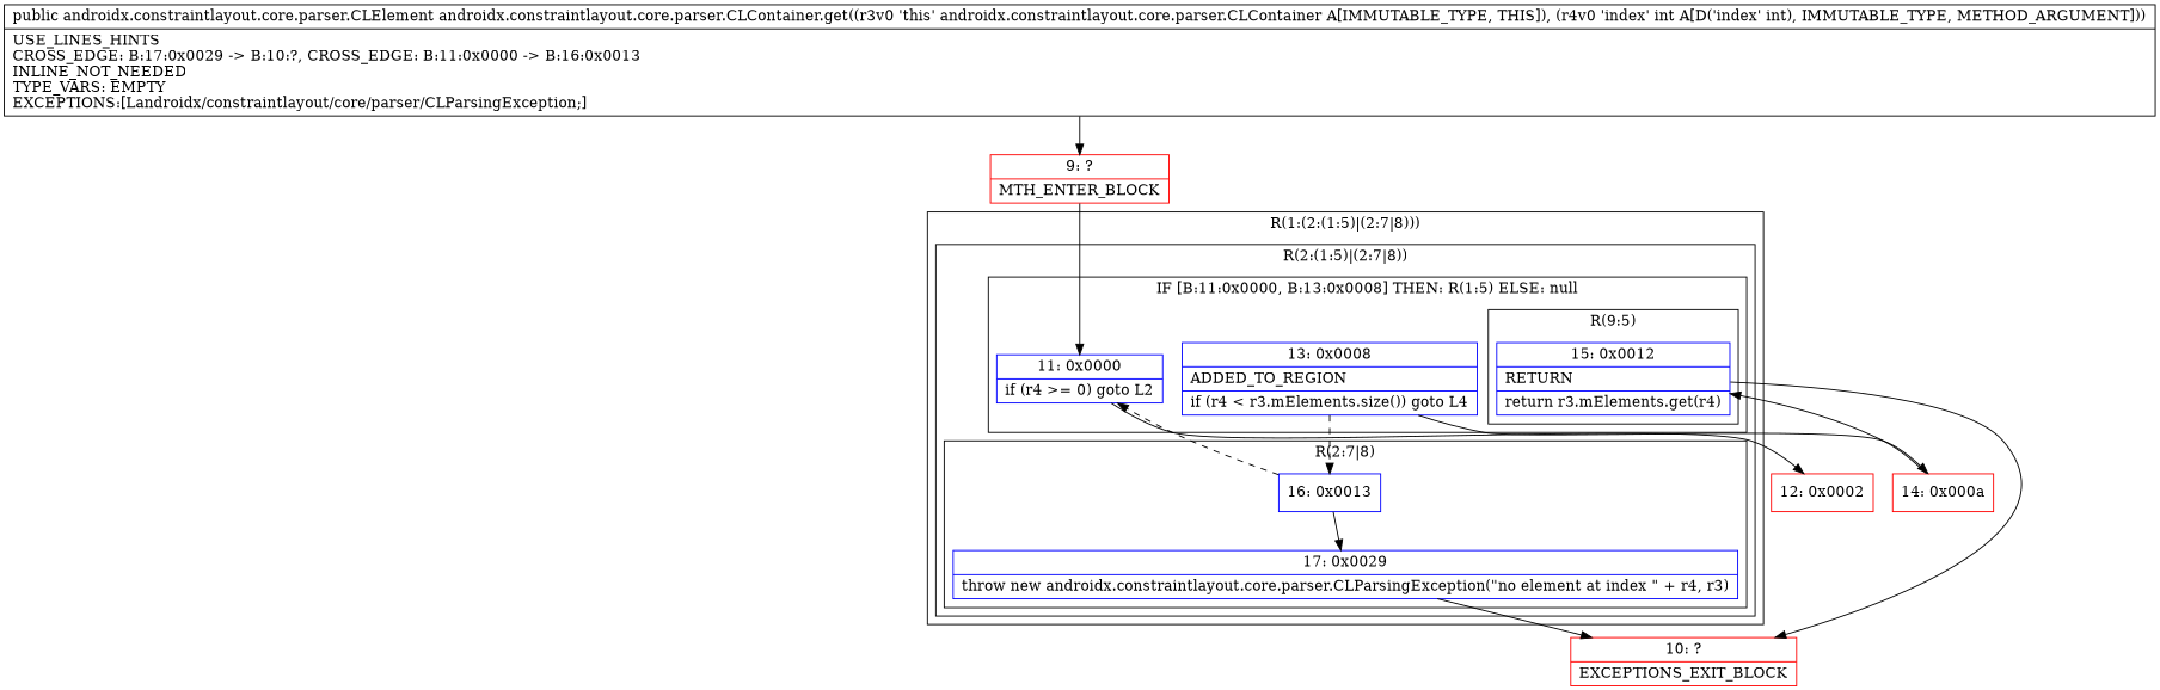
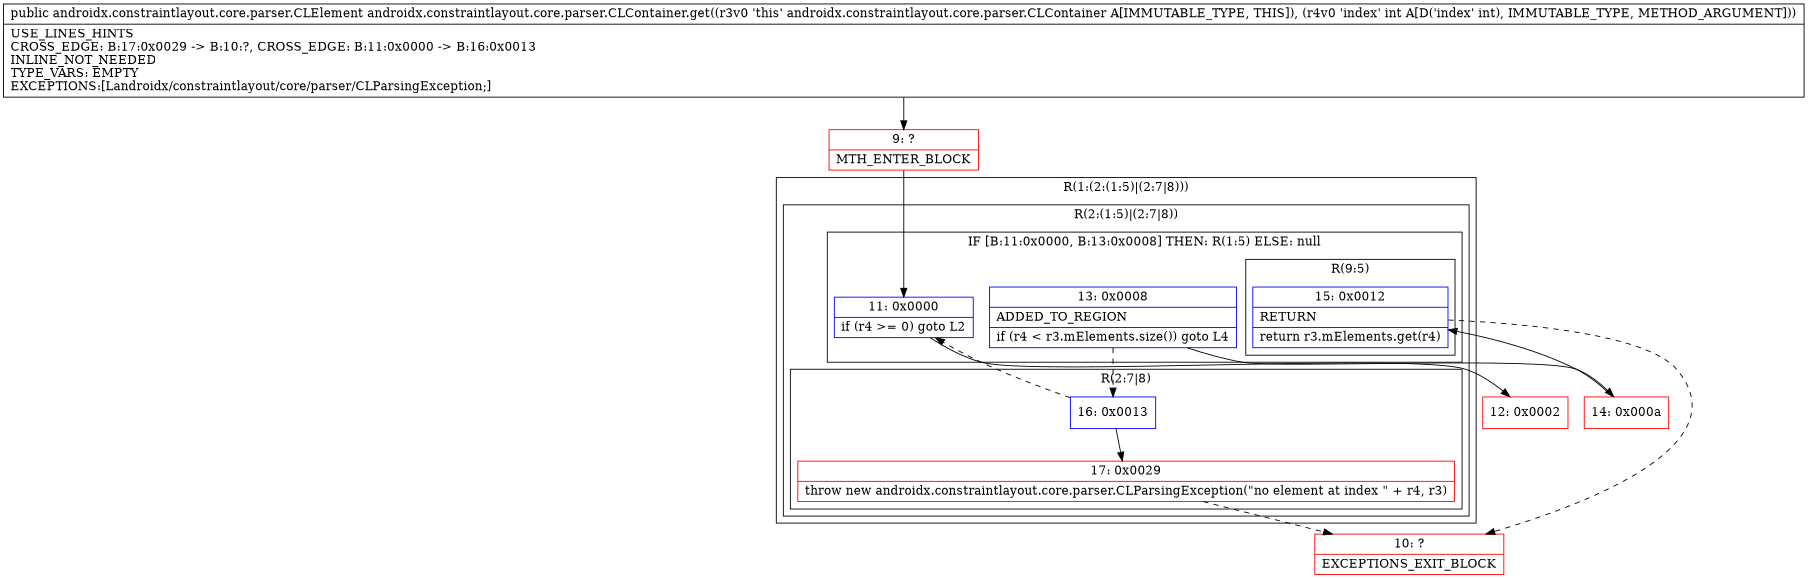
  digraph {
    node [color=blue shape=record]
    n1 [label="{15\:\ 0x0012|RETURN\l|return r3.mElements.get(r4)\l}"]
    n2 [label="{11\:\ 0x0000|if (r4 \>= 0) goto L2\l}"]
    n3 [label="{13\:\ 0x0008|ADDED_TO_REGION\l|if (r4 \< r3.mElements.size()) goto L4\l}"]
    n4 [label="{16\:\ 0x0013}"]
-   n5 [label="{17\:\ 0x0029|throw new androidx.constraintlayout.core.parser.CLParsingException(\"no element at index \" + r4, r3)\l}"]
+   n5 [color=red label="{17\:\ 0x0029|throw new androidx.constraintlayout.core.parser.CLParsingException(\"no element at index \" + r4, r3)\l}"]
    n6 [color=red label="{10\:\ ?|EXCEPTIONS_EXIT_BLOCK\l}"]
    n7 [color=red label="{12\:\ 0x0002}"]
    n8 [color=red label="{14\:\ 0x000a}"]
    n9 [color=red label="{9\:\ ?|MTH_ENTER_BLOCK\l}"]
    n10 [label="{public androidx.constraintlayout.core.parser.CLElement androidx.constraintlayout.core.parser.CLContainer.get((r3v0 'this' androidx.constraintlayout.core.parser.CLContainer A[IMMUTABLE_TYPE, THIS]), (r4v0 'index' int A[D('index' int), IMMUTABLE_TYPE, METHOD_ARGUMENT]))  | USE_LINES_HINTS\lCROSS_EDGE: B:17:0x0029 \-\> B:10:?, CROSS_EDGE: B:11:0x0000 \-\> B:16:0x0013\lINLINE_NOT_NEEDED\lTYPE_VARS: EMPTY\lEXCEPTIONS:[Landroidx\/constraintlayout\/core\/parser\/CLParsingException;]\l}" color=""]
    subgraph cluster_1 {
      label="R(1:(2:(1:5)|(2:7|8)))"
      subgraph cluster_2 {
        label="R(2:(1:5)|(2:7|8))"
        subgraph cluster_3 {
          label="IF [B:11:0x0000, B:13:0x0008] THEN: R(1:5) ELSE: null"
          n2
          n3
          subgraph cluster_4 {
            label="R(9:5)"
            n1
          }
        }
        subgraph cluster_5 {
          label="R(2:7|8)"
          n4
          n5
        }
      }
    }
-   n1 -> n6
+   n1 -> n6 [style=dashed]
    n2 -> n7
    n3 -> n4 [style=dashed]
    n3 -> n8
    n4 -> n2 [style=dashed]
    n4 -> n5
-   n5 -> n6
+   n5 -> n6 [style=dashed]
    n8 -> n1
    n9 -> n2
    n10 -> n9
  }
